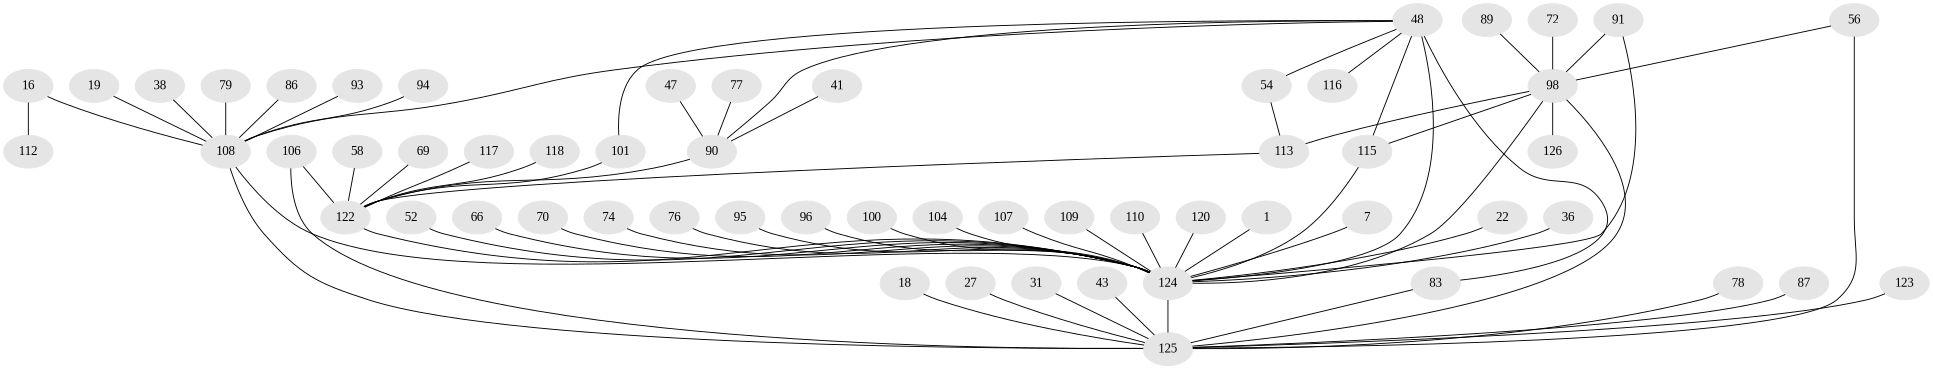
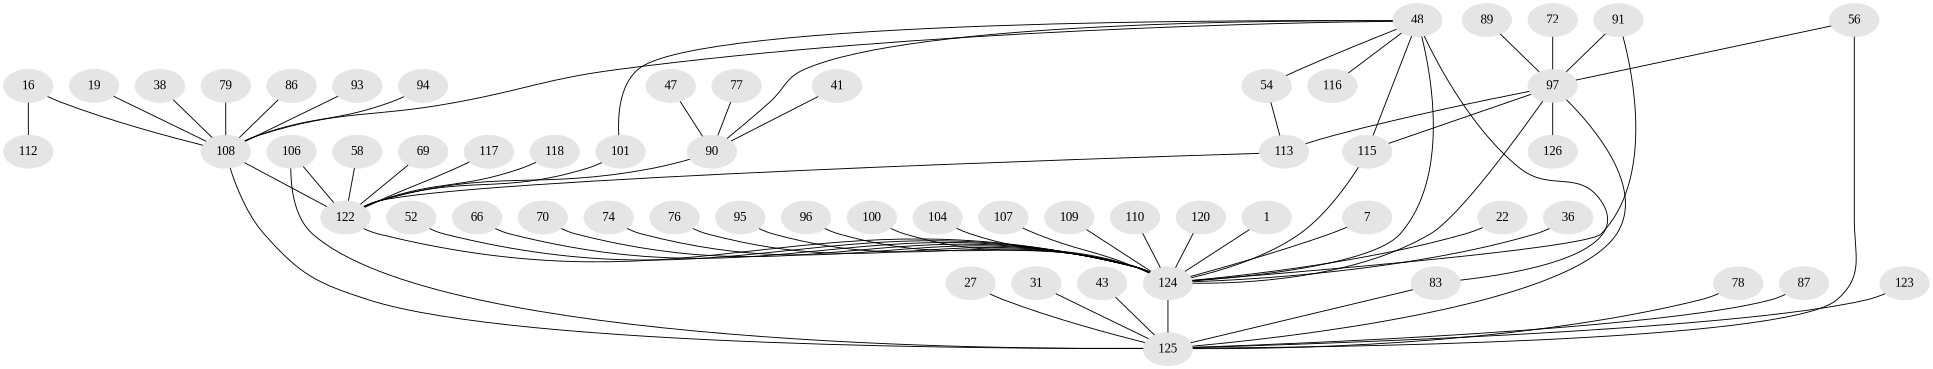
  graph {
    fontname="Liberation Serif"
    node [color=gray90 fontname="Liberation Serif" style=filled]
    edge [fontname="Liberation Serif"]
    124 [super="+92+9+97+75+105+34"]
    125 [super="+121+3"]
    1
    7
    108 [super="+63+81+24"]
    122 [super="+119+99+55+60"]
    16
    112
-   18
    19
    22
    27
    31
    36
    38 [super="+25"]
    90 [super="+26"]
    41
    43
    47
    48 [super="+10+45"]
    54
    83
    101 [super="+59"]
    115 [super="+49+114"]
    116
    113 [super="+80"]
    52
    56 [super="+23"]
-   98 [super="+46+61"]
+   98 [super="+46+61" label=97]
    126
    58
    66
    69
    70
    72
    74
    76
    77
    78
    79
    86
    87
    89
    91 [super="+88"]
    93
    94 [super="+65"]
    95
    96 [super="+32"]
    100
    104 [super="+67"]
    106 [super="+71"]
    107 [super="+102"]
    109
    110
    117
    118
    120
    123
    124 -- 125 [weight=7]
    1 -- 124
    7 -- 124
    108 -- 125 [weight=4]
-   108 -- 124 [weight=2]
+   108 -- 122 [weight=2]
    122 -- 124 [weight=5]
    16 -- 108
    16 -- 112
-   18 -- 125
    19 -- 108
    22 -- 124
    27 -- 125
    31 -- 125
    36 -- 124
    38 -- 108
    90 -- 122 [weight=2]
    41 -- 90
    43 -- 125
    47 -- 90
    48 -- 124 [weight=6]
    48 -- 108
    48 -- 90
    48 -- 54
    48 -- 83
    48 -- 101
    48 -- 115
    48 -- 116
    54 -- 113
    83 -- 125
    101 -- 122
    115 -- 124
    113 -- 122
    52 -- 124
    56 -- 125 [weight=2]
    56 -- 98
    98 -- 124
    98 -- 125 [weight=4]
    98 -- 115 [weight=2]
    98 -- 113 [weight=2]
    98 -- 126
    58 -- 122
    66 -- 124
    69 -- 122
    70 -- 124
    72 -- 98
    74 -- 124
    76 -- 124
    77 -- 90
    78 -- 125
    79 -- 108
    86 -- 108
    87 -- 125
    89 -- 98
    91 -- 124
    91 -- 98
    93 -- 108
    94 -- 108
    95 -- 124
    96 -- 124
    100 -- 124
    104 -- 124
    106 -- 125
    106 -- 122
    107 -- 124
    109 -- 124
    110 -- 124
    117 -- 122
    118 -- 122
    120 -- 124
    123 -- 125
  }
